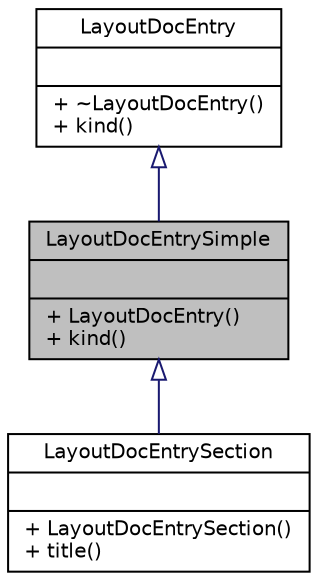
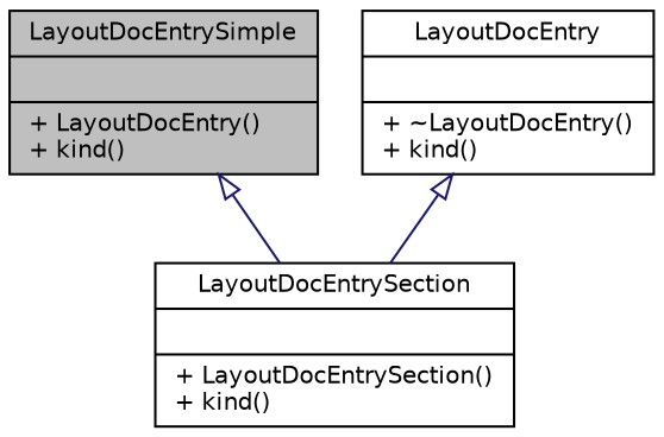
  digraph {
    node [color=black fillcolor=white fontname=Helvetica fontsize=10 shape=record style=filled]
    edge [arrowtail=onormal color=midnightblue dir=back fontname=Helvetica fontsize=10 labelfontname=Helvetica labelfontsize=10 style=solid]
    n1 [fillcolor=grey75 fontcolor=black height=0.2 label="{LayoutDocEntrySimple\n||+ LayoutDocEntry()\l+ kind()\l}" width=0.4]
-   n2 [height=0.2 label="{LayoutDocEntrySection\n||+ LayoutDocEntrySection()\l+ title()\l}" width=0.4]
+   n2 [height=0.2 label="{LayoutDocEntrySection\n||+ LayoutDocEntrySection()\l+ kind()\l}" width=0.4]
    n3 [height=0.2 label="{LayoutDocEntry\n||+ ~LayoutDocEntry()\l+ kind()\l}" width=0.4]
    n1 -> n2
-   n3 -> n1
+   n3 -> n2
  }
